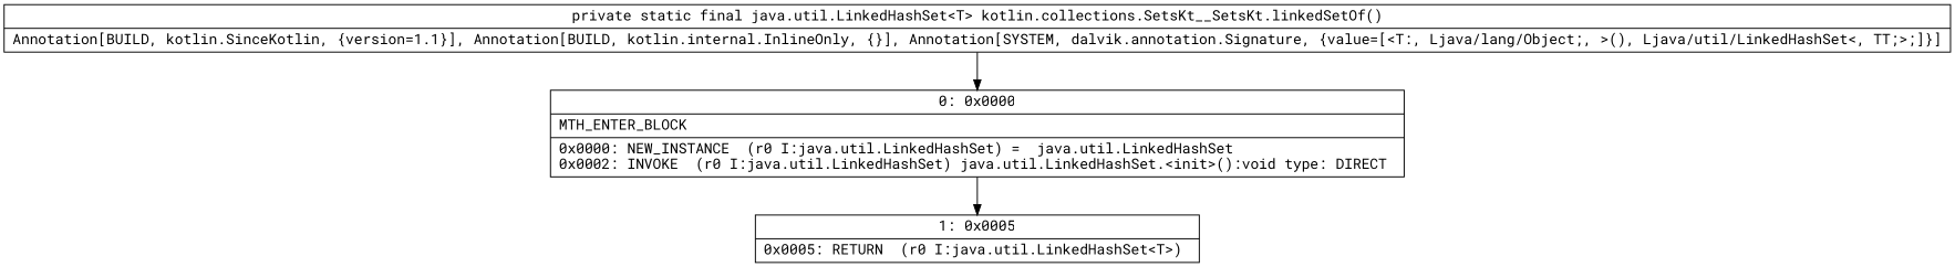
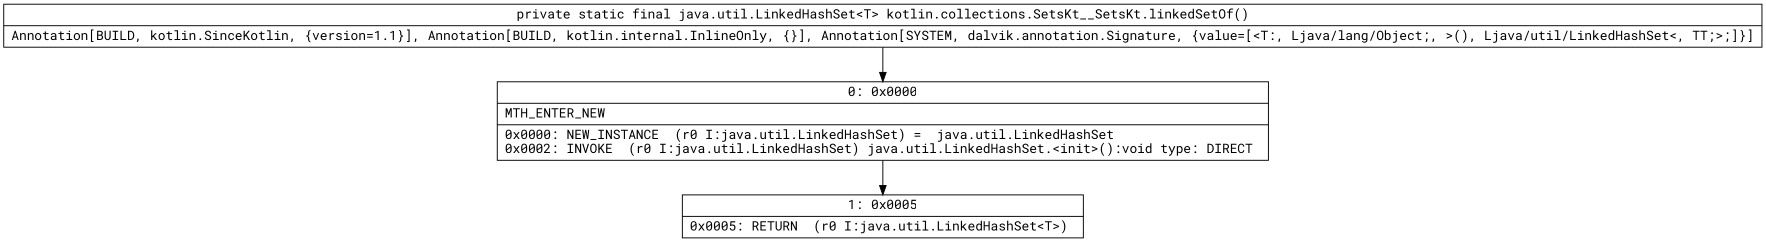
  digraph {
    fontname="Roboto Mono"
    node [shape=record fontname="Roboto Mono"]
    edge [fontname="Roboto Mono"]
-   n1 [label="{0\:\ 0x0000|MTH_ENTER_BLOCK\l|0x0000: NEW_INSTANCE  (r0 I:java.util.LinkedHashSet) =  java.util.LinkedHashSet \l0x0002: INVOKE  (r0 I:java.util.LinkedHashSet) java.util.LinkedHashSet.\<init\>():void type: DIRECT \l}"]
+   n1 [label="{0\:\ 0x0000|MTH_ENTER_NEW\l|0x0000: NEW_INSTANCE  (r0 I:java.util.LinkedHashSet) =  java.util.LinkedHashSet \l0x0002: INVOKE  (r0 I:java.util.LinkedHashSet) java.util.LinkedHashSet.\<init\>():void type: DIRECT \l}"]
    n2 [label="{1\:\ 0x0005|0x0005: RETURN  (r0 I:java.util.LinkedHashSet\<T\>) \l}"]
    n3 [label="{private static final java.util.LinkedHashSet\<T\> kotlin.collections.SetsKt__SetsKt.linkedSetOf()  | Annotation[BUILD, kotlin.SinceKotlin, \{version=1.1\}], Annotation[BUILD, kotlin.internal.InlineOnly, \{\}], Annotation[SYSTEM, dalvik.annotation.Signature, \{value=[\<T:, Ljava\/lang\/Object;, \>(), Ljava\/util\/LinkedHashSet\<, TT;\>;]\}]\l}"]
    n1 -> n2
    n3 -> n1
  }
